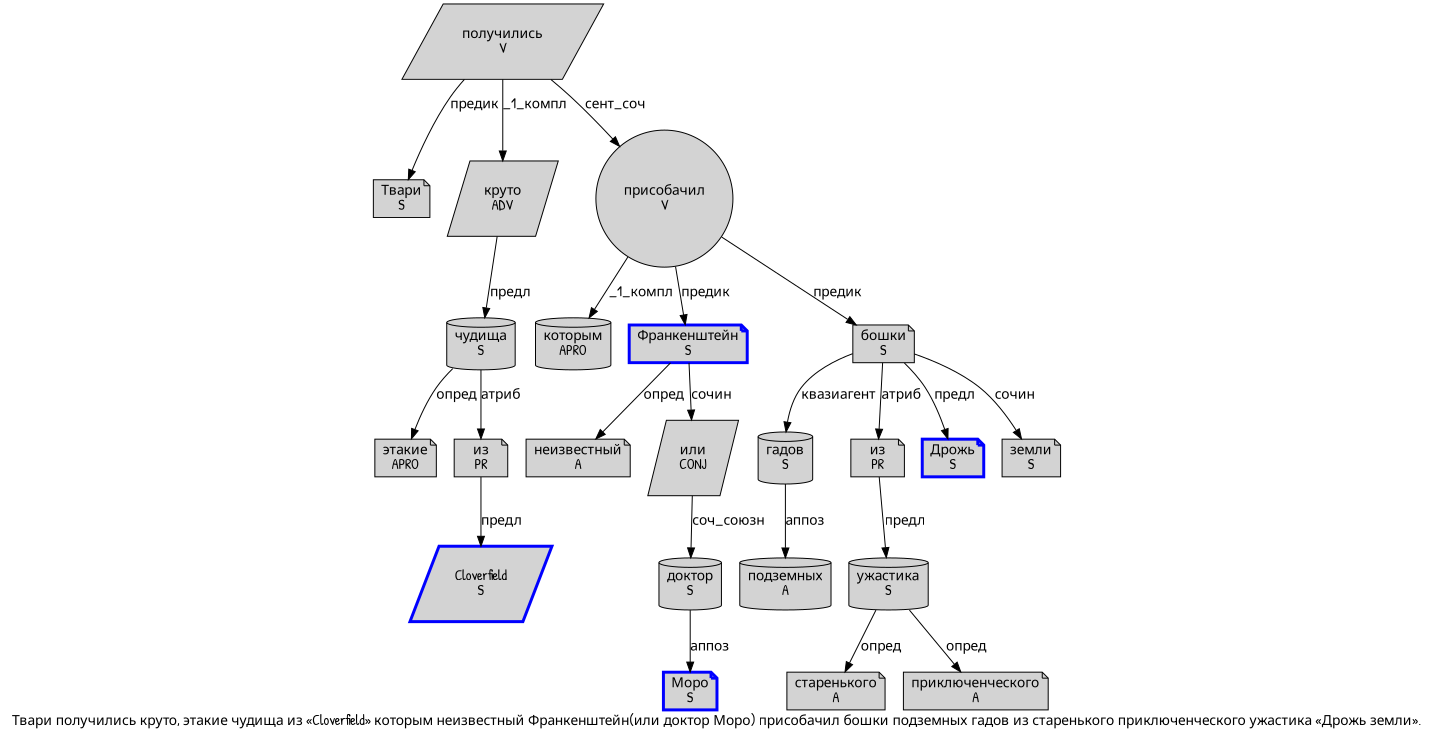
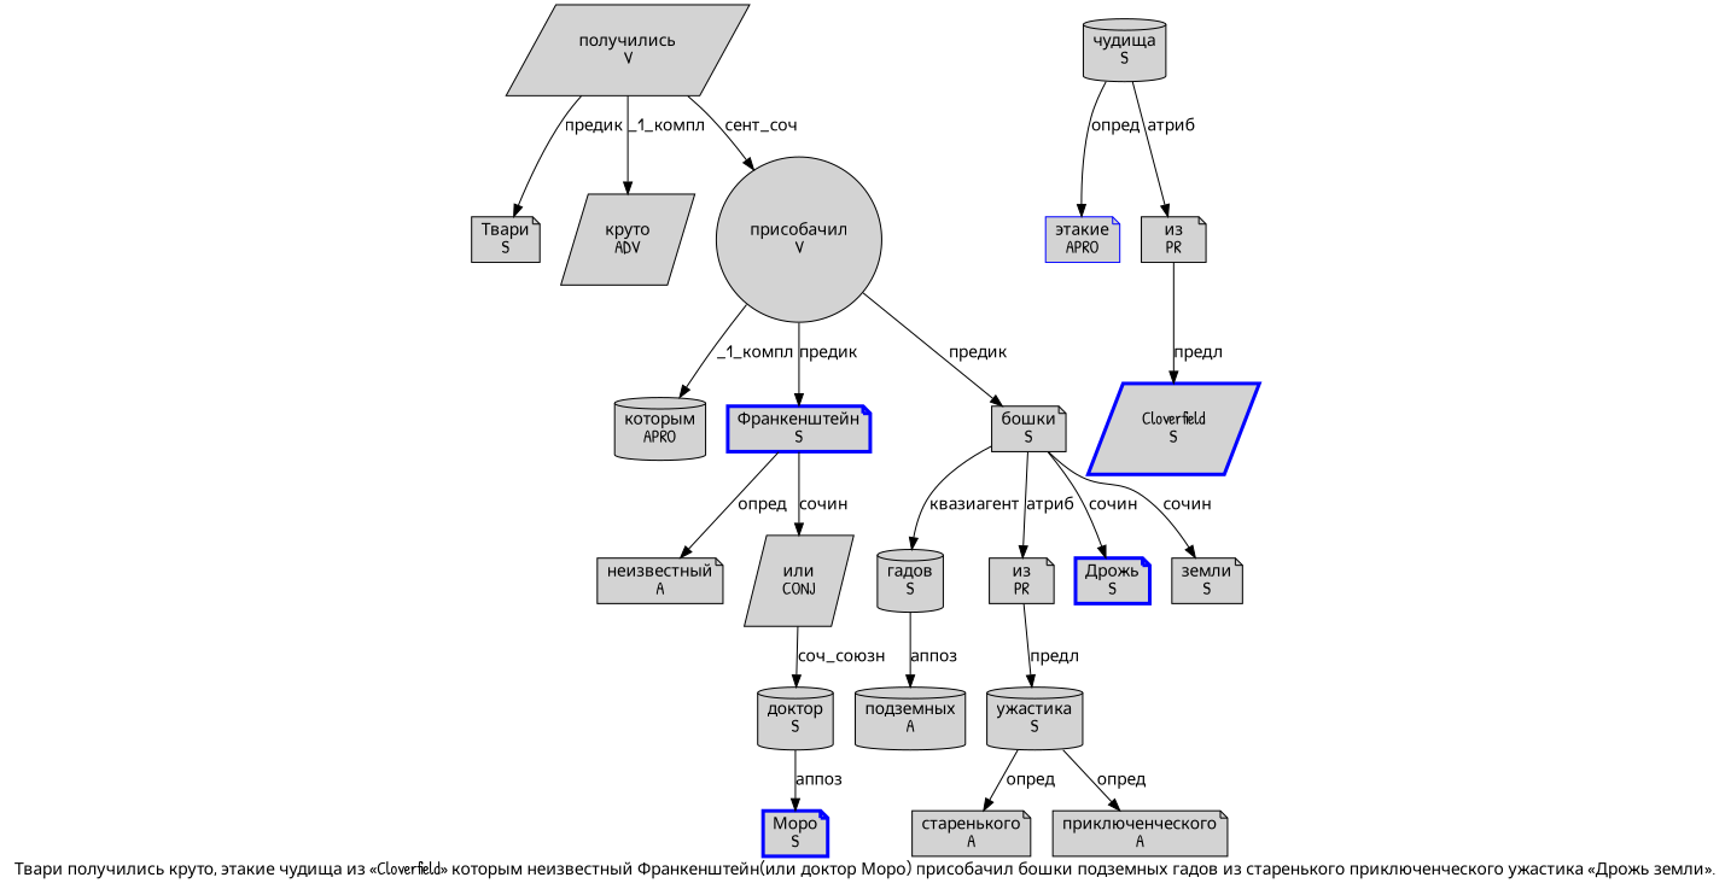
  digraph {
    fontname="Patrick Hand"
    label="Твари получились круто, этакие чудища из «Cloverfield» которым неизвестный Франкенштейн(или доктор Моро) присобачил бошки подземных гадов из старенького приключенческого ужастика «Дрожь земли»."
    node [fillcolor=lightgray fontname="Patrick Hand" penwidth=1 shape=note style=filled]
    edge [fontname="Patrick Hand"]
    n1 [label="Твари\nS"]
    n2 [label="получились\nV" shape=parallelogram]
    n3 [label="круто\nADV" shape=parallelogram]
    n4 [label="присобачил\nV" shape=circle]
    n5 [label="чудища\nS" shape=cylinder]
    n6 [label="которым\nAPRO" shape=cylinder]
    n7 [color=blue label="Франкенштейн\nS" penwidth=3]
    n8 [label="бошки\nS"]
-   n9 [label="этакие\nAPRO"]
+   n9 [label="этакие\nAPRO" color=blue]
    n10 [label="из\nPR"]
    n11 [color=blue label="Cloverfield\nS" penwidth=3 shape=parallelogram]
    n12 [label="неизвестный\nA"]
    n13 [label="или\nCONJ" shape=parallelogram]
    n14 [label="доктор\nS" shape=cylinder]
    n15 [color=blue label="Моро\nS" penwidth=3]
    n16 [label="гадов\nS" shape=cylinder]
    n17 [label="из\nPR"]
    n18 [color=blue label="Дрожь\nS" penwidth=3]
    n19 [label="земли\nS"]
    n20 [label="подземных\nA" shape=cylinder]
    n21 [label="ужастика\nS" shape=cylinder]
    n22 [label="старенького\nA"]
    n23 [label="приключенческого\nA"]
    n2 -> n1 [label="предик"]
    n2 -> n3 [label="_1_компл"]
    n2 -> n4 [label="сент_соч"]
-   n3 -> n5 [label="предл"]
    n4 -> n6 [label="_1_компл"]
    n4 -> n7 [label="предик"]
    n4 -> n8 [label="предик"]
    n5 -> n9 [label="опред"]
    n5 -> n10 [label="атриб"]
    n7 -> n12 [label="опред"]
    n7 -> n13 [label="сочин"]
    n8 -> n16 [label="квазиагент"]
    n8 -> n17 [label="атриб"]
-   n8 -> n18 [label="предл"]
+   n8 -> n18 [label="сочин"]
    n8 -> n19 [label="сочин"]
    n10 -> n11 [label="предл"]
    n13 -> n14 [label="соч_союзн"]
    n14 -> n15 [label="аппоз"]
    n16 -> n20 [label="аппоз"]
    n17 -> n21 [label="предл"]
    n21 -> n22 [label="опред"]
    n21 -> n23 [label="опред"]
  }
